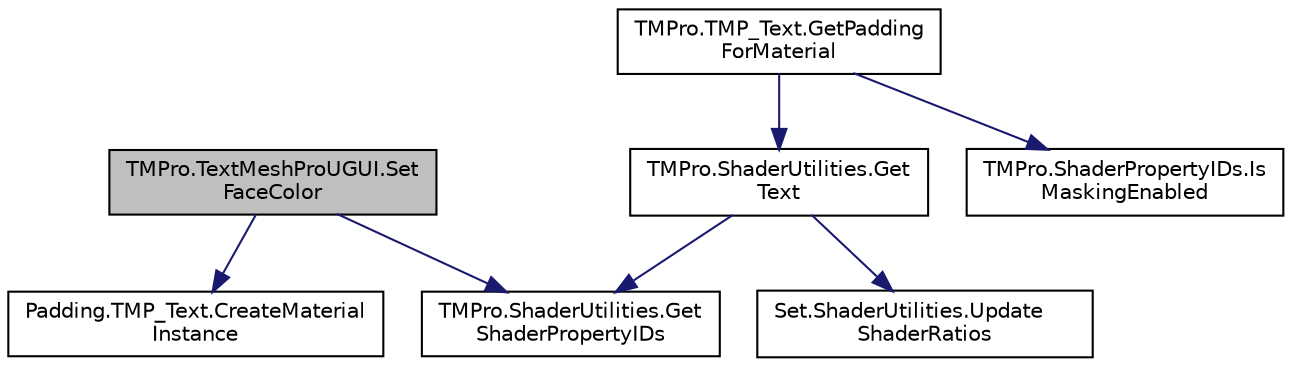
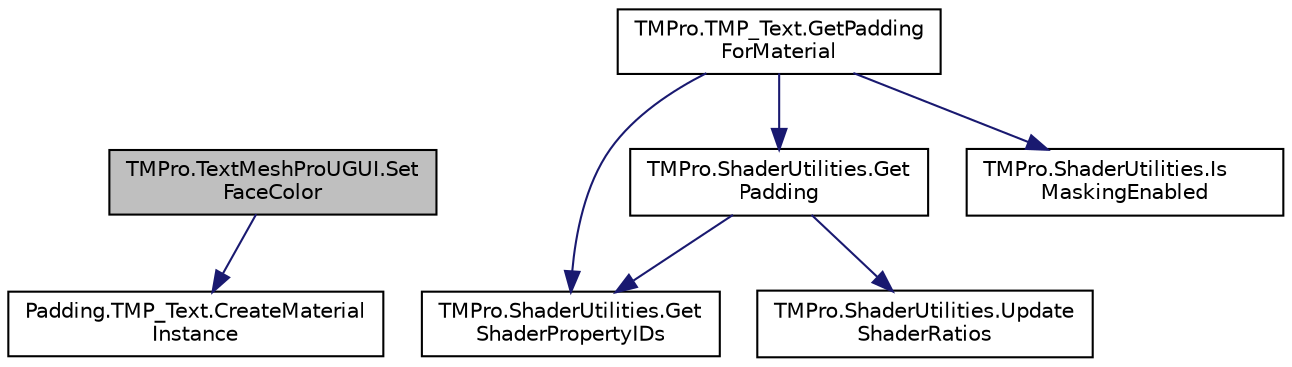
  digraph {
    rankdir=TB
    node [color=black fillcolor=white fontname=Helvetica fontsize=10 shape=record style=filled]
    edge [color=midnightblue fontname=Helvetica fontsize=10 labelfontname=Helvetica labelfontsize=10 style=solid]
    n1 [fillcolor=grey75 fontcolor=black height=0.2 label="TMPro.TextMeshProUGUI.Set\lFaceColor" width=0.4]
    n2 [height=0.2 label="Padding.TMP_Text.CreateMaterial\lInstance" width=0.4]
    n3 [height=0.2 label="TMPro.TMP_Text.GetPadding\lForMaterial" width=0.4]
-   n4 [height=0.2 label="TMPro.ShaderUtilities.Get\lText" width=0.4]
+   n4 [height=0.2 label="TMPro.ShaderUtilities.Get\lPadding" width=0.4]
    n5 [height=0.2 label="TMPro.ShaderUtilities.Get\lShaderPropertyIDs" width=0.4]
-   n6 [height=0.2 label="TMPro.ShaderPropertyIDs.Is\lMaskingEnabled" width=0.4]
-   n7 [height=0.2 label="Set.ShaderUtilities.Update\lShaderRatios" width=0.4]
+   n6 [height=0.2 label="TMPro.ShaderUtilities.Is\lMaskingEnabled" width=0.4]
+   n7 [height=0.2 label="TMPro.ShaderUtilities.Update\lShaderRatios" width=0.4]
    n1 -> n2
    n3 -> n4
-   n1 -> n5
+   n3 -> n5
    n3 -> n6
    n4 -> n5
    n4 -> n7
  }
